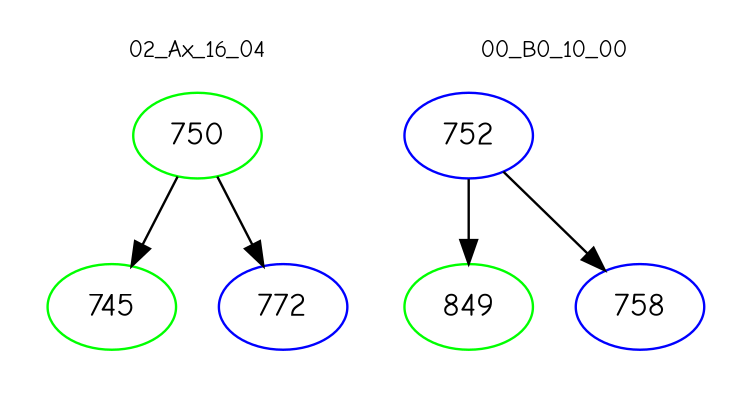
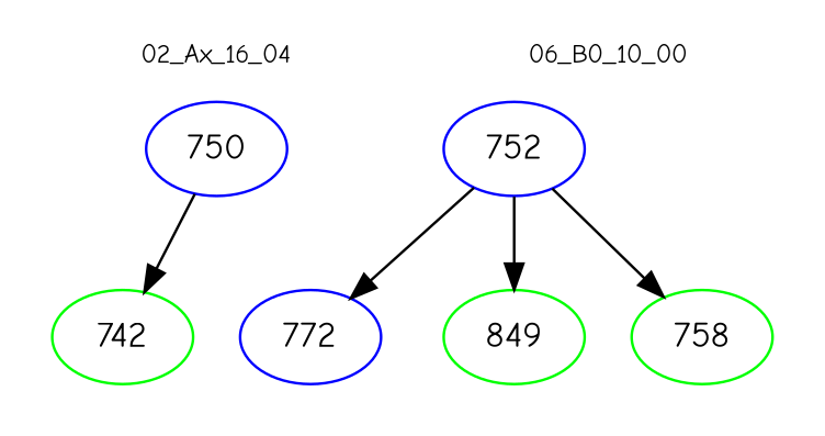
  digraph {
    fontname="Comic Neue"
    node [color=blue fontname="Comic Neue"]
    edge [color=black fontname="Comic Neue"]
-   n1 [color=green label=750]
-   n2 [color=green label=745]
+   n1 [label=750]
+   n2 [color=green label=742]
    n3 [label=772]
    n4 [label=752]
    n5 [color=green label=849]
-   n6 [label=758]
+   n6 [color=green label=758]
    subgraph cluster_1 {
      color=white
      fontsize=10
      label="02_Ax_16_04"
      n1
      n2
      n3
    }
    subgraph cluster_2 {
      color=white
      fontsize=10
-     label="00_B0_10_00"
+     label="06_B0_10_00"
      n4
      n5
      n6
    }
    n1 -> n2
-   n1 -> n3
+   n4 -> n3
    n4 -> n5
    n4 -> n6
  }
